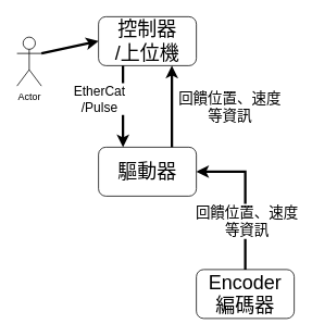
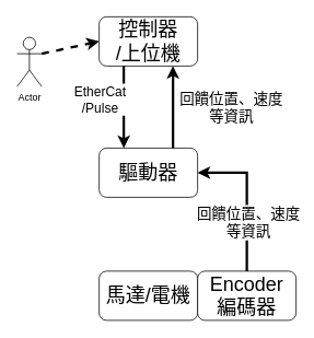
  <mxCell id="0" />
  <mxCell id="1" parent="0" />
  <mxCell id="2" value="Actor" style="shape=umlActor;verticalLabelPosition=bottom;verticalAlign=top;html=1;outlineConnect=0;" vertex="1" parent="1"><mxGeometry x="20" y="45" width="30" height="60" as="geometry" /></mxCell>
  <mxCell id="3" value="控制器&lt;div&gt;/上位機&lt;/div&gt;" style="rounded=1;whiteSpace=wrap;html=1;fontSize=24;" vertex="1" parent="1"><mxGeometry x="120" y="20" width="120" height="60" as="geometry" /></mxCell>
  <mxCell id="4" value="驅動器" style="rounded=1;whiteSpace=wrap;html=1;fontSize=24;" vertex="1" parent="1"><mxGeometry x="120" y="180" width="120" height="60" as="geometry" /></mxCell>
+ <mxCell id="5" value="馬達/電機" style="rounded=1;whiteSpace=wrap;html=1;fontSize=24;" vertex="1" parent="1"><mxGeometry x="120" y="330" width="120" height="60" as="geometry" /></mxCell>
  <mxCell id="6" value="Encoder&lt;div style=&quot;font-size: 24px;&quot;&gt;編碼器&lt;/div&gt;" style="rounded=1;whiteSpace=wrap;html=1;fontSize=24;" vertex="1" parent="1"><mxGeometry x="240" y="330" width="120" height="60" as="geometry" /></mxCell>
  <mxCell id="7" value="" style="endArrow=classic;html=1;rounded=0;exitX=0.5;exitY=0;exitDx=0;exitDy=0;entryX=1;entryY=0.5;entryDx=0;entryDy=0;strokeWidth=3;" edge="1" parent="1" source="6" target="4"><mxGeometry width="50" height="50" relative="1" as="geometry"><mxPoint x="230" y="240" as="sourcePoint" /><mxPoint x="280" y="190" as="targetPoint" /><Array as="points"><mxPoint x="300" y="210" /></Array></mxGeometry></mxCell>
  <mxCell id="8" value="回饋位置、速度&lt;div style=&quot;font-size: 18px;&quot;&gt;等資訊&lt;/div&gt;" style="edgeLabel;html=1;align=center;verticalAlign=middle;resizable=0;points=[];fontSize=18;" vertex="1" connectable="0" parent="7"><mxGeometry x="-0.333" y="-1" relative="1" as="geometry"><mxPoint as="offset" /></mxGeometry></mxCell>
  <mxCell id="9" value="" style="endArrow=classic;html=1;rounded=0;exitX=0.25;exitY=1;exitDx=0;exitDy=0;entryX=0.25;entryY=0;entryDx=0;entryDy=0;strokeWidth=3;" edge="1" parent="1" source="3" target="4"><mxGeometry width="50" height="50" relative="1" as="geometry"><mxPoint x="230" y="240" as="sourcePoint" /><mxPoint x="280" y="190" as="targetPoint" /></mxGeometry></mxCell>
  <mxCell id="10" value="&lt;font style=&quot;font-size: 16px;&quot;&gt;EtherCat&lt;/font&gt;&lt;div style=&quot;font-size: 16px;&quot;&gt;&lt;font style=&quot;font-size: 16px;&quot;&gt;/Pulse&lt;/font&gt;&lt;/div&gt;" style="edgeLabel;html=1;align=center;verticalAlign=middle;resizable=0;points=[];" vertex="1" connectable="0" parent="9"><mxGeometry x="-0.3" y="3" relative="1" as="geometry"><mxPoint x="-33" y="5" as="offset" /></mxGeometry></mxCell>
  <mxCell id="11" value="" style="endArrow=classic;html=1;rounded=0;entryX=0.75;entryY=1;entryDx=0;entryDy=0;exitX=0.75;exitY=0;exitDx=0;exitDy=0;strokeWidth=3;" edge="1" parent="1" source="4" target="3"><mxGeometry width="50" height="50" relative="1" as="geometry"><mxPoint x="230" y="240" as="sourcePoint" /><mxPoint x="280" y="190" as="targetPoint" /></mxGeometry></mxCell>
  <mxCell id="12" value="&lt;span style=&quot;font-size: 18px;&quot;&gt;回饋位置、速度&lt;/span&gt;&lt;div style=&quot;font-size: 18px;&quot;&gt;等資訊&lt;/div&gt;" style="edgeLabel;html=1;align=center;verticalAlign=middle;resizable=0;points=[];" vertex="1" connectable="0" parent="11"><mxGeometry x="-0.28" y="-1" relative="1" as="geometry"><mxPoint x="69" y="-14" as="offset" /></mxGeometry></mxCell>
- <mxCell id="13" value="" style="endArrow=classic;html=1;rounded=0;exitX=1;exitY=0.333;exitDx=0;exitDy=0;entryX=0;entryY=0.5;entryDx=0;entryDy=0;strokeWidth=3;exitPerimeter=0;" edge="1" parent="1" source="2" target="3"><mxGeometry width="50" height="50" relative="1" as="geometry"><mxPoint x="160" y="250" as="sourcePoint" /><mxPoint x="160" y="340" as="targetPoint" /></mxGeometry></mxCell>
+ <mxCell id="13" value="" style="endArrow=classic;html=1;rounded=0;exitX=1;exitY=0.333;exitDx=0;exitDy=0;entryX=0;entryY=0.5;entryDx=0;entryDy=0;strokeWidth=3;exitPerimeter=0;dashed=1;" edge="1" parent="1" source="2" target="3"><mxGeometry width="50" height="50" relative="1" as="geometry"><mxPoint x="160" y="250" as="sourcePoint" /><mxPoint x="160" y="340" as="targetPoint" /></mxGeometry></mxCell>
